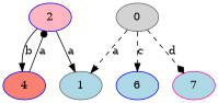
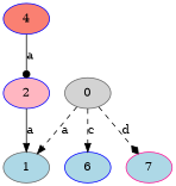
  strict digraph {
    node [color=blue fillcolor=lightblue style=filled]
    edge [arrowhead=normal style=solid]
    1 [color=gray40]
    4 [fillcolor=salmon]
    2 [fillcolor=lightpink]
    0 [color=gray40 fillcolor=lightgrey]
    6
    7 [color=deeppink]
    4 -> 2 [arrowhead=dot label=a]
    2 -> 1 [label=a]
-   2 -> 4 [label=b]
    0 -> 1 [label=a style=dashed]
    0 -> 6 [label=c style=dashed]
    0 -> 7 [arrowhead=diamond label=d style=dashed]
  }
